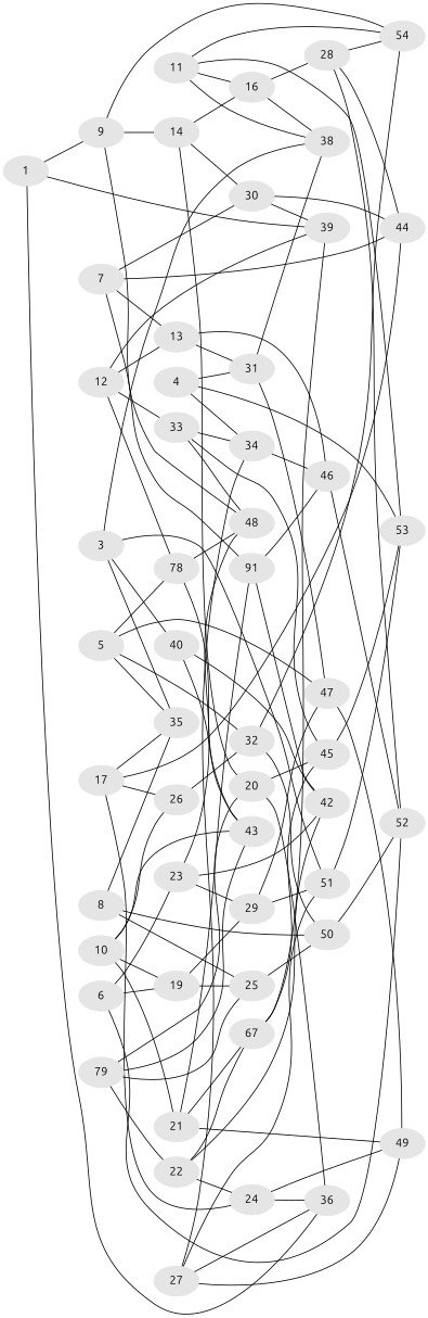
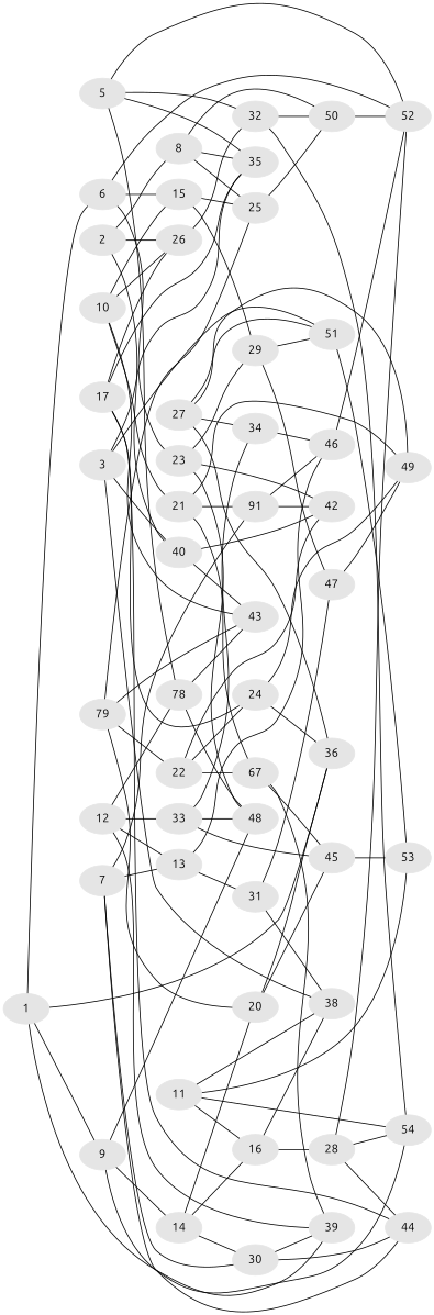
  graph {
    fontname=Ubuntu
    rankdir=LR
    node [color=gray90 fontname=Ubuntu style=filled]
    edge [fontname=Ubuntu]
    1
    6
    9
    36
    39
-   15 [label=19]
+   15
    23
    52
    14
    48
    54
+   2
    8
    26
    40
-   4
    31
    34
    53
    35
    25
    50
    32
    43
    42
    3
    38
    51
    47
    46
    5
    n32 [label=78]
    49
    29
    7
    13
    30
    n38 [label=91]
    44
    16
    20
    10
    21
    n44 [label=67]
    11
    28
    12
    33
    45
    17
    24
    n52 [label=79]
    22
    27
+   1 -- 6
    1 -- 9
    1 -- 36
    1 -- 39
    6 -- 15
    6 -- 23
    6 -- 52
    9 -- 14
    9 -- 48
    9 -- 54
    15 -- 25
    15 -- 29
    23 -- 48
    23 -- 42
    23 -- 29
    14 -- 30
    14 -- 16
    14 -- 20
+   2 -- 8
+   2 -- 26
+   2 -- 40
    8 -- 35
    8 -- 25
    8 -- 50
    26 -- 32
    40 -- 43
    40 -- 42
-   4 -- 31
-   4 -- 34
-   4 -- 53
    31 -- 38
    31 -- 47
    34 -- 46
    25 -- 50
    50 -- 52
    32 -- 54
    32 -- 50
    3 -- 40
    3 -- 35
    3 -- 38
    3 -- 51
    51 -- 53
    47 -- 49
    46 -- 52
    5 -- 35
    5 -- 32
-   5 -- 47
+   5 -- 52
    5 -- n32
    n32 -- 48
    n32 -- 43
    29 -- 51
    29 -- 47
    7 -- 13
    7 -- 30
    7 -- n38
    7 -- 44
    13 -- 31
    13 -- 46
    30 -- 39
    30 -- 44
    n38 -- 42
    n38 -- 46
    16 -- 38
    16 -- 28
    20 -- 36
    20 -- 45
    10 -- 15
    10 -- 26
    10 -- 43
    10 -- 21
    21 -- 49
    21 -- n38
    21 -- n44
    n44 -- 39
    n44 -- 45
    11 -- 54
    11 -- 53
    11 -- 38
    11 -- 16
    28 -- 52
    28 -- 54
    28 -- 44
    12 -- 39
    12 -- n32
    12 -- 13
    12 -- 33
    33 -- 48
    33 -- 34
    33 -- 45
    45 -- 53
    17 -- 26
    17 -- 35
    17 -- 44
    17 -- 24
    24 -- 36
    24 -- 49
    n52 -- 25
    n52 -- 43
    n52 -- 20
    n52 -- 22
    22 -- 42
    22 -- n44
    22 -- 24
    27 -- 36
    27 -- 34
    27 -- 51
    27 -- 49
  }
